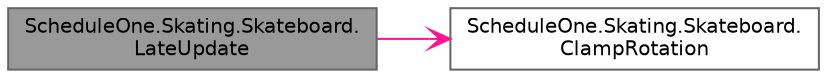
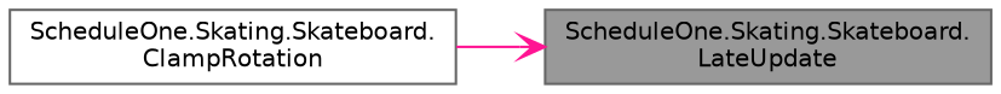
  digraph {
    rankdir=LR
    node [fontname=Helvetica fontsize=10 shape=box style=filled]
    n1 [color=gray40 fillcolor=grey60 fontcolor=black height=0.2 label="ScheduleOne.Skating.Skateboard.\lLateUpdate" width=0.4]
    n2 [color=grey40 fillcolor=white height=0.2 label="ScheduleOne.Skating.Skateboard.\lClampRotation" width=0.4]
-   n1 -> n2 [color=deeppink fontname=Helvetica fontsize=10 labelfontname=Helvetica labelfontsize=10 style=solid arrowhead=vee]
+   n2 -> n1 [color=deeppink fontname=Helvetica fontsize=10 labelfontname=Helvetica labelfontsize=10 style=solid arrowhead=vee]
  }
